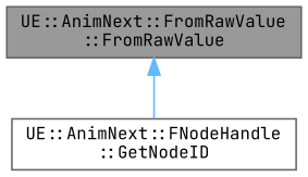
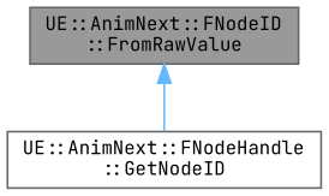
  digraph {
    rankdir=TB
    fontname="JetBrains Mono"
    node [fontname="JetBrains Mono" fontsize=10 shape=box style=filled]
-   n1 [color=gray40 fillcolor=grey60 fontcolor=black height=0.2 label="UE::AnimNext::FromRawValue\l::FromRawValue" width=0.4]
+   n1 [color=gray40 fillcolor=grey60 fontcolor=black height=0.2 label="UE::AnimNext::FNodeID\l::FromRawValue" width=0.4]
    n2 [color=grey40 fillcolor=white height=0.2 label="UE::AnimNext::FNodeHandle\l::GetNodeID" width=0.4]
    n1 -> n2 [color=steelblue1 dir=back fontname="JetBrains Mono" fontsize=10 labelfontname=Helvetica labelfontsize=10 style=solid]
  }
